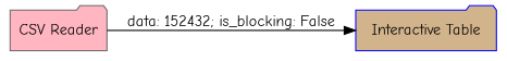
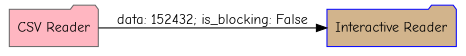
  digraph {
    rankdir=LR
    fontname="Comic Neue"
    node [style=filled shape=folder fontname="Comic Neue"]
-   n1 [label="Interactive Table" fillcolor=tan color=blue]
+   n1 [label="Interactive Reader" fillcolor=tan color=blue]
    n2 [label="CSV Reader" fillcolor=lightpink color=gray40]
    n2 -> n1 [label="data: 152432; is_blocking: False" fontname="Comic Neue"]
  }
